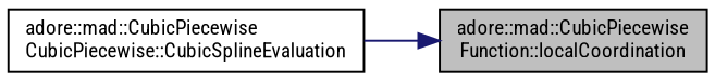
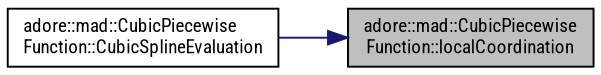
  digraph {
    rankdir=RL
    fontname="Roboto Condensed"
    node [color=black fontname="Roboto Condensed" fontsize=10 shape=record style=filled]
    n1 [fillcolor=grey75 fontcolor=black height=0.2 label="adore::mad::CubicPiecewise\lFunction::localCoordination" width=0.4]
-   n2 [fillcolor=white height=0.2 label="adore::mad::CubicPiecewise\lCubicPiecewise::CubicSplineEvaluation" width=0.4]
+   n2 [fillcolor=white height=0.2 label="adore::mad::CubicPiecewise\lFunction::CubicSplineEvaluation" width=0.4]
    n1 -> n2 [color=midnightblue dir=back fontname="Roboto Condensed" fontsize=10 labelfontname=Helvetica labelfontsize=10 style=solid]
  }
